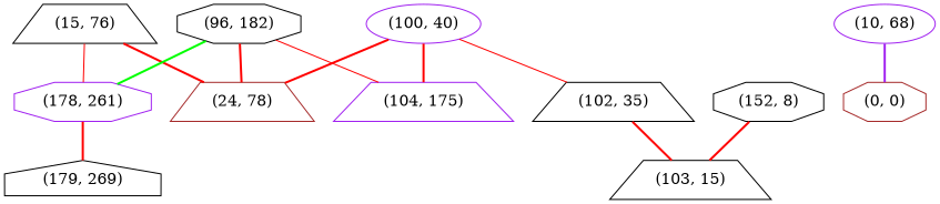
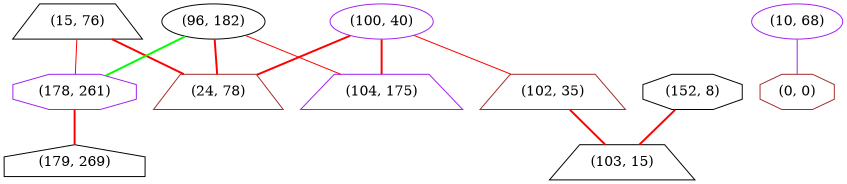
  graph {
    node [color=black shape=trapezium]
    edge [color=red style=bold weight=1]
    "(15, 76)"
    "(24, 78)" [color=brown]
    "(178, 261)" [color=purple shape=octagon]
    "(10, 68)" [color=purple shape=ellipse]
    "(0, 0)" [color=brown shape=octagon]
-   "(96, 182)" [shape=octagon]
+   "(96, 182)" [shape=ellipse]
    n7 [color=purple label="(104, 175)"]
    "(179, 269)" [shape=house]
    "(152, 8)" [shape=octagon]
    "(103, 15)"
-   "(102, 35)"
+   "(102, 35)" [color=brown]
    "(100, 40)" [color=purple shape=ellipse]
    "(15, 76)" -- "(24, 78)"
    "(15, 76)" -- "(178, 261)" [style=solid]
    "(178, 261)" -- "(179, 269)"
-   "(10, 68)" -- "(0, 0)" [color=purple weight=4]
+   "(10, 68)" -- "(0, 0)" [color=purple style=solid weight=4]
    "(96, 182)" -- "(24, 78)"
    "(96, 182)" -- "(178, 261)" [color=green weight=2]
    "(96, 182)" -- n7 [style=solid]
    "(152, 8)" -- "(103, 15)"
    "(102, 35)" -- "(103, 15)"
    "(100, 40)" -- "(24, 78)"
    "(100, 40)" -- n7
    "(100, 40)" -- "(102, 35)" [style=solid]
  }
